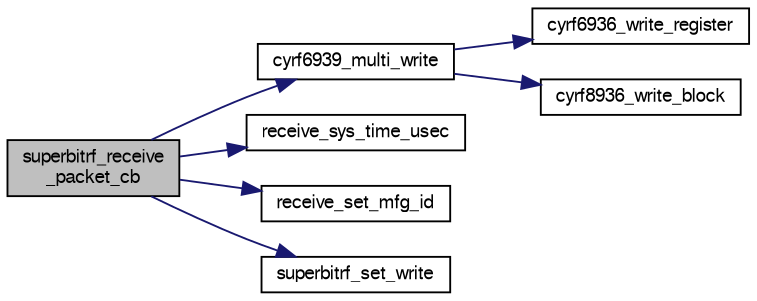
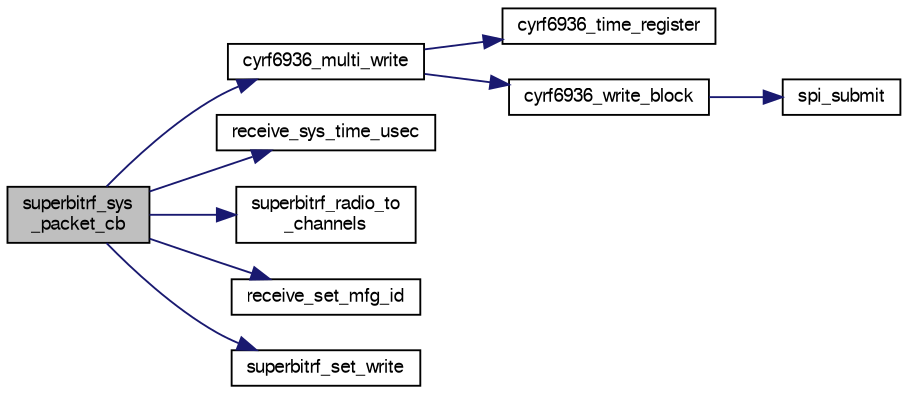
  digraph {
    rankdir=LR
    node [color=black fillcolor=white fontname=FreeSans fontsize=10 shape=record style=filled]
    edge [color=midnightblue fontname=FreeSans fontsize=10 labelfontname=FreeSans labelfontsize=10 style=solid]
-   n1 [fillcolor=grey75 fontcolor=black height=0.2 label="superbitrf_receive\l_packet_cb" width=0.4]
-   n2 [height=0.2 label=cyrf6939_multi_write width=0.4]
+   n1 [fillcolor=grey75 fontcolor=black height=0.2 label="superbitrf_sys\l_packet_cb" width=0.4]
+   n2 [height=0.2 label=cyrf6936_multi_write width=0.4]
    n3 [height=0.2 label=receive_sys_time_usec width=0.4]
+   n4 [height=0.2 label="superbitrf_radio_to\l_channels" width=0.4]
    n5 [height=0.2 label=receive_set_mfg_id width=0.4]
    n6 [height=0.2 label=superbitrf_set_write width=0.4]
-   n7 [height=0.2 label=cyrf6936_write_register width=0.4]
-   n8 [height=0.2 label=cyrf8936_write_block width=0.4]
+   n7 [height=0.2 label=cyrf6936_time_register width=0.4]
+   n8 [height=0.2 label=cyrf6936_write_block width=0.4]
+   n9 [height=0.2 label=spi_submit width=0.4]
    n1 -> n2
    n1 -> n3
+   n1 -> n4
    n1 -> n5
    n1 -> n6
    n2 -> n7
    n2 -> n8
+   n8 -> n9
  }
